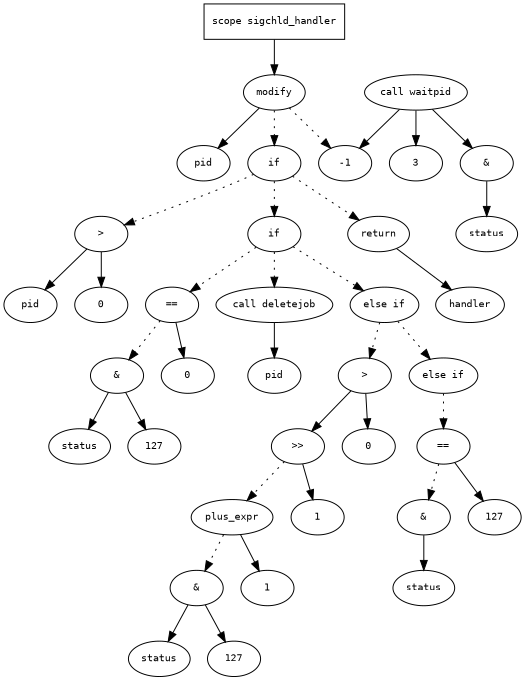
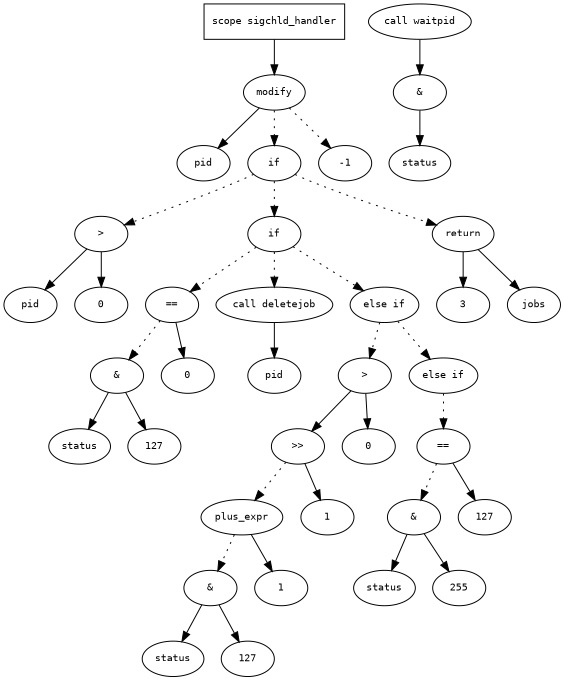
  digraph {
    fontname="DejaVu Sans Mono"
    fontsize=10
    node [fontname="DejaVu Sans Mono" fontsize=10 shape=ellipse]
    edge [fontname="DejaVu Sans Mono" fontsize=10]
    n1 [label="scope sigchld_handler" shape=box]
    n2 [label=modify]
    n3 [label=pid]
    n4 [label=if]
    n5 [label=-1]
    n6 [label="call waitpid"]
    n7 [label=3]
    n8 [label="&"]
    n9 [label=">"]
    n10 [label=if]
    n11 [label=return]
    n12 [label=status]
    n13 [label=pid]
    n14 [label=0]
    n15 [label="=="]
    n16 [label="call deletejob"]
    n17 [label="else if"]
-   n18 [label=handler]
+   n18 [label=jobs]
    n19 [label="&"]
    n20 [label=0]
    n21 [label=pid]
    n22 [label=">"]
    n23 [label="else if"]
    n24 [label=status]
    n25 [label=127]
    n26 [label=">>"]
    n27 [label=0]
    n28 [label="=="]
    n29 [label=plus_expr]
    n30 [label=1]
    n31 [label="&"]
    n32 [label=1]
    n33 [label=status]
    n34 [label=127]
    n35 [label="&"]
    n36 [label=127]
    n37 [label=status]
+   n38 [label=255]
    n1 -> n2 [style=solid]
    n2 -> n3
    n2 -> n4 [style=dotted]
    n2 -> n5 [style=dotted]
    n4 -> n9 [style=dotted]
    n4 -> n10 [style=dotted]
    n4 -> n11 [style=dotted]
-   n6 -> n5
-   n6 -> n7
+   n11 -> n7
    n6 -> n8
    n8 -> n12
    n9 -> n13
    n9 -> n14
    n10 -> n15 [style=dotted]
    n10 -> n16 [style=dotted]
    n10 -> n17 [style=dotted]
    n11 -> n18
    n15 -> n19 [style=dotted]
    n15 -> n20
    n16 -> n21
    n17 -> n22 [style=dotted]
    n17 -> n23 [style=dotted]
    n19 -> n24
    n19 -> n25
    n22 -> n26
    n22 -> n27
    n23 -> n28 [style=dotted]
    n26 -> n29 [style=dotted]
    n26 -> n30
    n28 -> n35 [style=dotted]
    n28 -> n36
    n29 -> n31 [style=dotted]
    n29 -> n32
    n31 -> n33
    n31 -> n34
    n35 -> n37
+   n35 -> n38
  }
